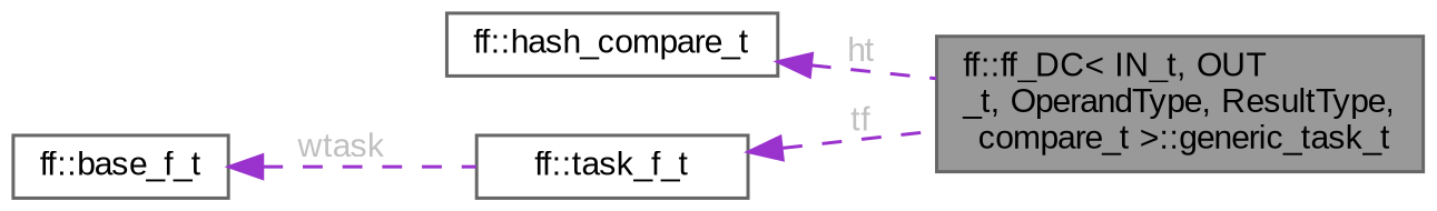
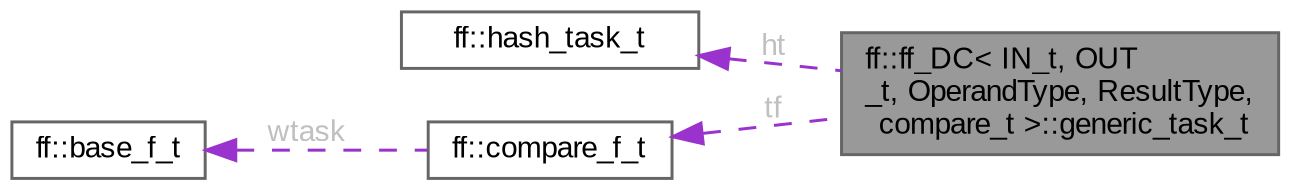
  digraph {
    fontname="Liberation Sans"
    rankdir=LR
    node [color=gray40 fillcolor=white fontname="Liberation Sans" fontsize=10 shape=box style=filled]
    edge [color=darkorchid3 dir=back fontcolor=grey fontname="Liberation Sans" fontsize=10 labelfontname=Helvetica labelfontsize=10 style=dashed]
    n1 [fillcolor=grey60 fontcolor=black height=0.2 label="ff::ff_DC\< IN_t, OUT\l_t, OperandType, ResultType,\l compare_t \>::generic_task_t" width=0.4]
-   n2 [height=0.2 label="ff::hash_compare_t" width=0.4]
+   n2 [height=0.2 label="ff::hash_task_t" width=0.4]
    n3 [height=0.2 label="ff::base_f_t" width=0.4]
-   n4 [height=0.2 label="ff::task_f_t" width=0.4]
+   n4 [height=0.2 label="ff::compare_f_t" width=0.4]
    n2 -> n1 [label=" ht"]
    n3 -> n4 [label=" wtask"]
    n4 -> n1 [label=" tf"]
  }
